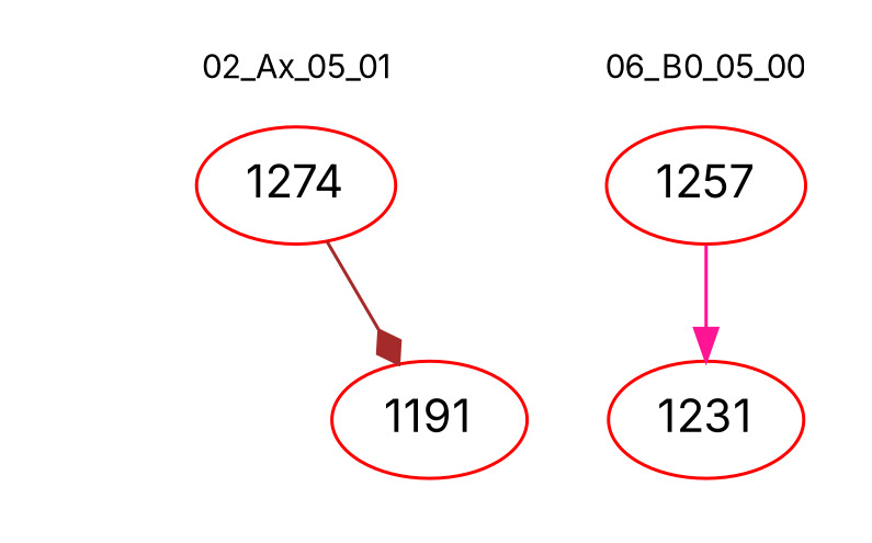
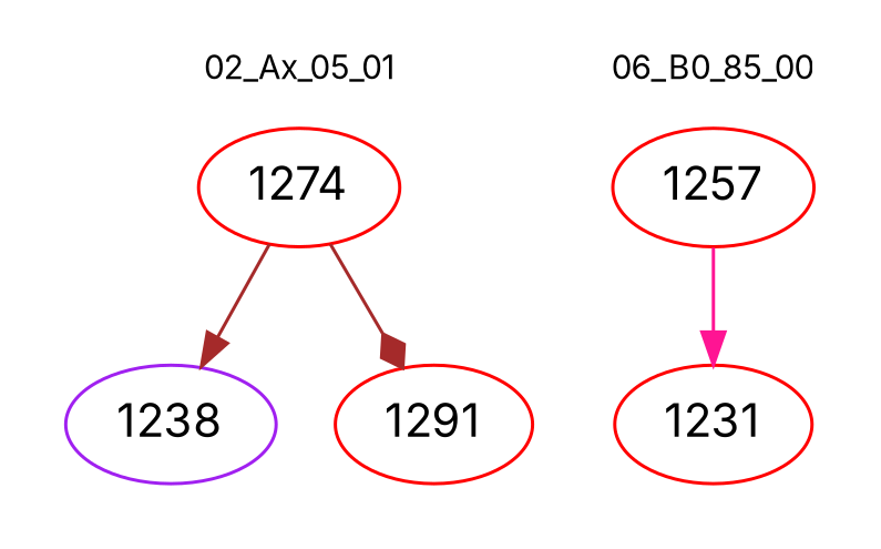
  digraph {
    fontname=Inter
    node [color=red fontname=Inter]
    edge [arrowhead=normal color=brown fontname=Inter]
    n1 [label=1274]
-   n3 [label=1191]
+   n2 [color=purple label=1238]
+   n3 [label=1291]
    n4 [label=1257]
    n5 [label=1231]
    subgraph cluster_1 {
      color=white
      fontsize=10
      label="02_Ax_05_01"
      n1
+     n2
      n3
    }
    subgraph cluster_2 {
      color=white
      fontsize=10
-     label="06_B0_05_00"
+     label="06_B0_85_00"
      n4
      n5
    }
+   n1 -> n2
    n1 -> n3 [arrowhead=diamond]
    n4 -> n5 [color=deeppink]
  }
